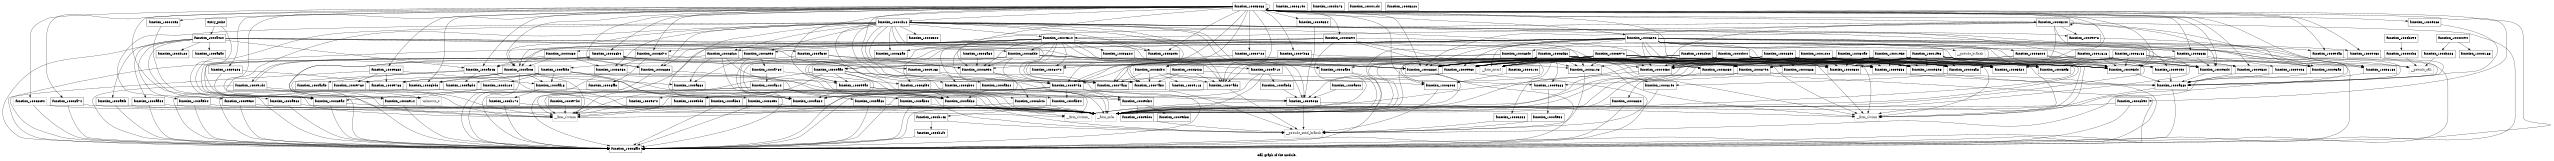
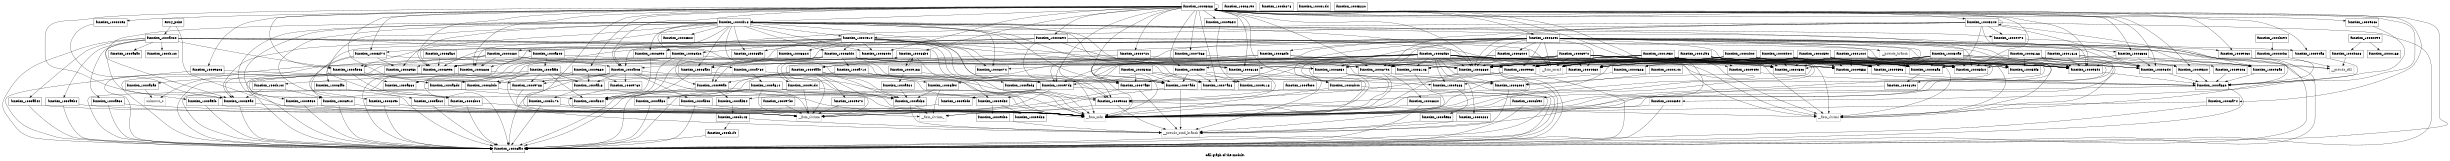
  digraph {
    fontname="DejaVu Serif"
    label="Call graph of the module."
    node [fontname="DejaVu Serif" shape=record]
    edge [fontname="DejaVu Serif"]
    n1 [label="{function_10005428}"]
    n2 [label="{function_10007adc}"]
    n3 [label="{function_10007a28}"]
    n4 [label="{function_10009338}"]
    n5 [label="{function_10007a50}"]
    n6 [color=gray50 fontcolor=gray50 label="{__asm_rlwinm}"]
    n7 [color=gray50 fontcolor=gray50 label="{__pseudo_cond_branch}"]
    n8 [label="{function_1000ae58}"]
    n9 [label="{function_10005488}"]
    n10 [label="{function_10007b68}"]
    n11 [label="{function_10005d24}"]
    n12 [label="{function_10008b4c}"]
    n13 [label="{function_100080c4}"]
    n14 [label="{function_100080ec}"]
    n15 [label="{function_1000816c}"]
    n16 [label="{function_100094a8}"]
    n17 [label="{function_10008b94}"]
    n18 [label="{function_10008fa0}"]
    n19 [label="{function_10005d74}"]
    n20 [label="{function_10008bdc}"]
    n21 [label="{function_1000629c}"]
    n22 [label="{function_100083c8}"]
    n23 [label="{function_100086b4}"]
    n24 [color=gray50 label="{function_10005de4}"]
    n25 [label="{function_1000879c}"]
    n26 [label="{function_10008884}"]
    n27 [label="{function_100088cc}"]
    n28 [label="{function_1000936c}"]
    n29 [label="{function_10009520}"]
    n30 [color=gray50 label="{function_10008ce4}"]
    n31 [label="{function_100089a4}"]
    n32 [label="{function_100093d4}"]
    n33 [label="{function_100089ec}"]
    n34 [label="{function_10008a74}"]
    n35 [label="{function_1000943c}"]
    n36 [label="{function_100095d4}"]
    n37 [label="{function_10009608}"]
    n38 [label="{function_10009654}"]
    n39 [label="{function_10009680}"]
    n40 [label="{function_1000a048}"]
    n41 [label="{function_1000a0cc}"]
    n42 [label="{function_10000394}"]
    n43 [label="{function_1000072c}"]
    n44 [label="{function_100044e8}"]
    n45 [label="{function_10004b18}"]
    n46 [label="{function_10005240}"]
    n47 [label="{function_10008148}"]
    n48 [label="{function_100097d8}"]
    n49 [color=gray50 fontcolor=gray50 label="{__asm_mfcr}"]
    n50 [label="{function_1000a68c}"]
    n51 [label="{function_10008fac}"]
    n52 [label="{function_10008914}"]
    n53 [label="{function_1000895c}"]
    n54 [label="{function_10008c54}"]
    n55 [label="{function_10009598}"]
    n56 [label="{function_10009930}"]
    n57 [label="{function_10009558}"]
    n58 [label="{function_10008fe4}"]
    n59 [label="{function_100094e0}"]
    n60 [label="{function_10006004}"]
    n61 [label="{function_100060f0}"]
    n62 [color=gray50 fontcolor=gray50 label="{__asm_rlwimi}"]
    n63 [color=gray50 fontcolor=gray50 label="{__asm_mtcrf}"]
    n64 [color=gray50 fontcolor=gray50 label="{__pseudo_branch}"]
    n65 [label="{function_100043cc}"]
    n66 [label="{function_10004430}"]
    n67 [label="{function_10009408}"]
    n68 [label="{function_10009138}"]
    n69 [label="{function_100091d4}"]
    n70 [label="{function_10009118}"]
    n71 [label="{function_10008820}"]
    n72 [label="{function_10009788}"]
    n73 [label="{function_10009088}"]
    n74 [label="{function_10009760}"]
    n75 [label="{function_1000af18}"]
    n76 [label="{function_1000a334}"]
    n77 [label="{function_1000a33c}"]
    n78 [label="{function_1000a2a0}"]
    n79 [label="{function_1000a6d4}"]
    n80 [color=gray50 fontcolor=gray50 label="{unknown_0}"]
    n81 [label="{function_1000ab0c}"]
    n82 [label="{function_100099a0}"]
    n83 [label="{function_10000280}"]
    n84 [label="{function_10009aa0}"]
    n85 [label="{function_10008b04}"]
    n86 [label="{function_10009478}"]
    n87 [label="{function_10008d2c}"]
    n88 [label="{function_10008dd0}"]
    n89 [label="{function_10008ee0}"]
    n90 [label="{function_10008abc}"]
    n91 [label="{function_10008474}"]
    n92 [label="{function_10008520}"]
    n93 [label="{function_100085a0}"]
    n94 [label="{function_10008c9c}"]
    n95 [label="{function_100093a0}"]
    n96 [label="{function_10009e80}"]
    n97 [label="{function_10004514}"]
    n98 [label="{function_10009bd0}"]
    n99 [label="{function_10009d54}"]
    n100 [label="{function_1000ab54}"]
    n101 [label="{function_1000a710}"]
    n102 [label="{function_1000acd8}"]
    n103 [color=gray50 label="{function_1000a784}"]
    n104 [label="{function_1000a814}"]
    n105 [label="{function_10008190}"]
    n106 [label="{function_1000abc4}"]
    n107 [label="{function_1000ad88}"]
    n108 [color=gray50 fontcolor=gray50 label="{__asm_rlwinm_}"]
    n109 [label="{function_100081ec}"]
    n110 [label="{function_10008324}"]
    n111 [label="{function_1000ae24}"]
    n112 [label="{function_10005ef8}"]
    n113 [label="{function_10009c70}"]
    n114 [label="{function_10008a64}"]
    n115 [label="{function_1000a9b4}"]
    n116 [label="{function_1000a9fc}"]
    n117 [label="{function_1000b17c}"]
    n118 [label="{function_100097b0}"]
    n119 [label="{function_10009d0c}"]
    n120 [label="{function_10009d38}"]
    n121 [label="{function_1000b148}"]
    n122 [label="{function_1000a340}"]
    n123 [label="{function_1000afdc}"]
    n124 [label="{function_1000b1c4}"]
    n125 [label="{function_1000a3a0}"]
    n126 [label="{function_1000a420}"]
    n127 [label="{function_1000a96c}"]
    n128 [label="{function_1000aa44}"]
    n129 [label="{function_1000b12c}"]
    n130 [color=gray50 fontcolor=gray50 label="{__pseudo_call}"]
    n131 [label="{function_1000aa8c}"]
    n132 [label="{function_1000b1f4}"]
    n133 [label="{function_1000ac0c}"]
    n134 [label="{function_1000b228}"]
    n135 [label="{function_1000b278}"]
    n136 [label="{function_1000b294}"]
    n137 [label="{function_100000b8}"]
    n138 [label="{function_10000094}"]
    n139 [label="{function_10000168}"]
    n140 [label="{function_1000014c}"]
    n141 [label="{function_100001d4}"]
    n142 [label="{entry_point}"]
    n143 [label="{function_10000238}"]
    n144 [label="{function_10000628}"]
    n145 [label="{function_100006a8}"]
    n146 [label="{function_10000b04}"]
    n147 [label="{function_100010c4}"]
    n148 [label="{function_10001618}"]
    n149 [label="{function_10001950}"]
    n150 [label="{function_10001f98}"]
    n151 [label="{function_100025e0}"]
    n152 [label="{function_10002bc4}"]
    n153 [label="{function_10003168}"]
    n154 [label="{function_100034a0}"]
    n155 [label="{function_1000397c}"]
    n156 [label="{function_10003d5c}"]
    n157 [label="{function_1000522c}"]
    n1 -> n2
    n1 -> n3
    n1 -> n4
    n1 -> n5
    n2 -> n6
    n2 -> n7
    n4 -> n8
    n5 -> n6
    n5 -> n7
    n8 -> n7
    n9 -> n2
    n9 -> n3
    n9 -> n5
    n9 -> n6
    n9 -> n9
    n9 -> n10
    n9 -> n11
    n9 -> n12
    n9 -> n13
    n9 -> n14
    n9 -> n15
    n9 -> n16
    n9 -> n17
    n9 -> n18
    n9 -> n19
    n9 -> n20
    n9 -> n21
    n9 -> n22
    n9 -> n23
    n9 -> n24
    n9 -> n25
    n9 -> n26
    n9 -> n27
    n9 -> n28
    n9 -> n29
    n9 -> n30
    n9 -> n31
    n9 -> n32
    n9 -> n33
    n9 -> n34
    n9 -> n35
    n9 -> n36
    n9 -> n37
    n9 -> n38
    n9 -> n39
    n9 -> n40
    n9 -> n41
    n9 -> n42
    n9 -> n43
    n9 -> n44
    n9 -> n45
    n9 -> n46
    n10 -> n47
    n10 -> n48
    n12 -> n18
    n12 -> n49
    n13 -> n7
    n15 -> n7
    n16 -> n50
    n17 -> n18
    n17 -> n49
    n19 -> n51
    n19 -> n52
    n19 -> n53
    n19 -> n54
    n20 -> n18
    n20 -> n49
    n21 -> n6
    n21 -> n11
    n21 -> n12
    n21 -> n16
    n21 -> n18
    n21 -> n19
    n21 -> n22
    n21 -> n25
    n21 -> n26
    n21 -> n27
    n21 -> n35
    n21 -> n36
    n21 -> n40
    n21 -> n49
    n21 -> n54
    n21 -> n55
    n21 -> n56
    n21 -> n57
    n21 -> n58
-   n21 -> n59
+   n21 -> n32
    n21 -> n60
    n21 -> n61
    n21 -> n62
    n21 -> n63
    n21 -> n64
    n21 -> n65
    n21 -> n66
    n22 -> n18
    n22 -> n26
    n22 -> n32
    n22 -> n36
    n22 -> n67
    n23 -> n18
    n23 -> n49
    n23 -> n68
    n23 -> n69
    n24 -> n2
    n24 -> n3
    n24 -> n5
    n24 -> n13
    n24 -> n70
    n25 -> n18
    n25 -> n49
    n25 -> n71
    n26 -> n18
    n26 -> n49
    n27 -> n18
    n27 -> n49
    n28 -> n50
    n29 -> n50
    n30 -> n18
    n30 -> n49
    n31 -> n18
    n31 -> n49
    n32 -> n50
    n33 -> n18
    n33 -> n49
    n34 -> n18
    n34 -> n49
    n35 -> n50
    n36 -> n50
    n37 -> n18
    n37 -> n72
    n38 -> n73
    n39 -> n18
    n39 -> n72
    n39 -> n74
    n39 -> n75
    n40 -> n76
    n40 -> n77
    n40 -> n78
    n40 -> n79
    n40 -> n80
    n41 -> n6
    n41 -> n18
    n41 -> n20
    n41 -> n49
    n41 -> n72
    n41 -> n74
    n41 -> n75
    n41 -> n81
    n42 -> n18
    n42 -> n47
    n42 -> n49
    n42 -> n56
    n42 -> n63
    n42 -> n82
    n42 -> n83
    n43 -> n56
    n43 -> n84
    n44 -> n31
    n45 -> n2
    n45 -> n3
    n45 -> n5
    n45 -> n14
    n45 -> n15
    n45 -> n26
    n45 -> n27
    n45 -> n31
    n45 -> n33
    n45 -> n36
    n45 -> n41
    n45 -> n48
    n45 -> n52
    n45 -> n53
    n45 -> n54
    n45 -> n85
    n45 -> n86
    n45 -> n87
    n45 -> n88
    n45 -> n89
    n45 -> n90
    n45 -> n91
    n45 -> n92
    n45 -> n93
    n45 -> n94
    n45 -> n95
    n45 -> n96
    n45 -> n97
    n46 -> n18
    n46 -> n25
    n46 -> n26
    n46 -> n32
    n46 -> n36
    n46 -> n41
    n46 -> n46
    n46 -> n55
    n46 -> n86
    n46 -> n95
    n46 -> n97
    n47 -> n7
    n48 -> n6
    n48 -> n18
    n48 -> n76
    n48 -> n98
    n48 -> n99
    n48 -> n100
    n50 -> n18
    n50 -> n49
    n51 -> n106
    n52 -> n18
    n52 -> n49
    n53 -> n18
    n53 -> n49
    n54 -> n18
    n54 -> n49
    n55 -> n50
    n56 -> n18
    n56 -> n48
    n56 -> n73
    n57 -> n50
    n58 -> n107
    n58 -> n108
    n59 -> n50
    n60 -> n15
    n60 -> n25
    n60 -> n26
    n60 -> n32
    n60 -> n36
    n61 -> n13
    n61 -> n47
    n61 -> n48
    n61 -> n84
    n66 -> n108
    n67 -> n50
    n68 -> n23
    n68 -> n73
    n68 -> n111
    n69 -> n6
    n69 -> n18
    n69 -> n23
    n69 -> n107
    n71 -> n18
    n71 -> n49
    n72 -> n6
    n73 -> n7
    n73 -> n62
    n73 -> n108
    n74 -> n6
    n75 -> n107
    n75 -> n117
    n78 -> n80
    n79 -> n18
    n79 -> n49
    n81 -> n18
    n81 -> n49
    n82 -> n76
    n82 -> n99
    n82 -> n100
    n83 -> n27
    n83 -> n31
    n83 -> n40
    n83 -> n41
    n83 -> n53
    n83 -> n130
    n84 -> n6
    n84 -> n48
    n84 -> n76
    n84 -> n82
    n84 -> n99
    n84 -> n107
    n84 -> n113
    n85 -> n18
    n85 -> n49
    n86 -> n50
    n87 -> n18
    n87 -> n26
    n87 -> n76
    n87 -> n77
    n87 -> n82
    n88 -> n18
    n88 -> n25
    n88 -> n26
    n88 -> n33
    n88 -> n48
    n88 -> n56
    n88 -> n76
    n88 -> n82
    n88 -> n101
    n89 -> n76
    n89 -> n77
    n89 -> n103
    n90 -> n18
    n90 -> n49
    n94 -> n18
    n94 -> n49
    n95 -> n50
    n96 -> n18
    n96 -> n108
    n97 -> n2
    n97 -> n3
    n97 -> n5
    n97 -> n14
    n97 -> n15
    n97 -> n26
    n97 -> n31
    n97 -> n33
    n97 -> n41
    n97 -> n73
    n97 -> n85
    n97 -> n87
    n97 -> n88
    n97 -> n89
    n97 -> n91
    n97 -> n93
    n97 -> n109
    n97 -> n110
    n98 -> n6
    n99 -> n119
    n99 -> n120
    n100 -> n121
    n101 -> n18
    n101 -> n49
    n101 -> n102
    n102 -> n73
    n103 -> n58
    n103 -> n104
    n104 -> n6
    n104 -> n18
    n104 -> n49
    n104 -> n107
    n104 -> n131
    n106 -> n18
    n106 -> n49
    n107 -> n7
    n107 -> n108
    n109 -> n7
    n110 -> n90
    n111 -> n107
    n113 -> n6
    n114 -> n33
    n115 -> n18
    n115 -> n49
    n116 -> n18
    n116 -> n49
    n117 -> n18
    n117 -> n49
    n118 -> n6
    n119 -> n7
    n121 -> n7
    n121 -> n132
    n122 -> n25
    n122 -> n33
    n122 -> n123
    n123 -> n7
    n123 -> n20
    n123 -> n72
    n123 -> n73
    n123 -> n75
    n123 -> n76
    n123 -> n79
    n123 -> n124
    n124 -> n31
    n124 -> n52
    n126 -> n18
    n126 -> n40
    n126 -> n73
    n126 -> n107
    n126 -> n115
    n126 -> n116
    n126 -> n122
    n126 -> n125
    n126 -> n127
    n126 -> n128
    n126 -> n129
    n126 -> n130
    n127 -> n18
    n127 -> n49
    n128 -> n18
    n128 -> n49
    n131 -> n18
    n131 -> n49
    n132 -> n18
    n133 -> n73
    n134 -> n130
    n136 -> n137
    n137 -> n130
    n138 -> n134
    n138 -> n139
    n140 -> n13
    n142 -> n6
    n142 -> n126
    n143 -> n7
    n144 -> n4
    n145 -> n109
    n146 -> n11
    n146 -> n26
    n146 -> n36
    n146 -> n47
    n146 -> n49
    n146 -> n55
    n146 -> n56
    n146 -> n57
    n146 -> n62
    n146 -> n63
    n146 -> n65
    n146 -> n66
    n146 -> n112
    n146 -> n145
    n147 -> n11
    n147 -> n26
    n147 -> n36
    n147 -> n49
    n147 -> n55
    n147 -> n56
    n147 -> n57
    n147 -> n62
    n147 -> n63
    n147 -> n65
    n147 -> n66
    n147 -> n112
    n147 -> n145
    n148 -> n11
    n148 -> n29
    n148 -> n32
    n148 -> n36
    n148 -> n49
    n148 -> n56
    n148 -> n95
    n148 -> n112
    n148 -> n145
    n149 -> n11
    n149 -> n25
    n149 -> n26
    n149 -> n32
    n149 -> n36
    n149 -> n48
    n149 -> n49
    n149 -> n54
    n149 -> n55
    n149 -> n56
    n149 -> n57
    n149 -> n59
    n149 -> n62
    n149 -> n63
    n149 -> n65
    n149 -> n66
    n149 -> n112
    n149 -> n145
    n150 -> n11
    n150 -> n25
    n150 -> n26
    n150 -> n32
    n150 -> n36
    n150 -> n48
    n150 -> n49
    n150 -> n54
    n150 -> n55
    n150 -> n56
    n150 -> n57
    n150 -> n59
    n150 -> n62
    n150 -> n63
    n150 -> n65
    n150 -> n66
    n150 -> n112
    n150 -> n145
    n151 -> n11
    n151 -> n26
    n151 -> n36
    n151 -> n49
    n151 -> n55
    n151 -> n56
    n151 -> n57
    n151 -> n62
    n151 -> n63
    n151 -> n65
    n151 -> n66
    n151 -> n112
    n151 -> n144
    n151 -> n145
    n152 -> n11
    n152 -> n26
    n152 -> n36
    n152 -> n49
    n152 -> n55
    n152 -> n56
    n152 -> n57
    n152 -> n62
    n152 -> n63
    n152 -> n65
    n152 -> n66
    n152 -> n144
    n152 -> n145
    n153 -> n11
    n153 -> n29
    n153 -> n32
    n153 -> n36
    n153 -> n49
    n153 -> n56
    n153 -> n95
    n153 -> n112
    n153 -> n145
    n154 -> n11
    n154 -> n26
    n154 -> n36
    n154 -> n49
    n154 -> n55
    n154 -> n56
    n154 -> n57
    n154 -> n62
    n154 -> n63
    n154 -> n65
    n154 -> n66
    n154 -> n112
    n154 -> n145
    n155 -> n2
    n155 -> n3
    n155 -> n11
    n155 -> n26
    n155 -> n36
    n155 -> n47
    n155 -> n49
    n155 -> n55
    n155 -> n56
    n155 -> n57
    n155 -> n62
    n155 -> n63
    n155 -> n65
    n155 -> n66
    n155 -> n145
    n156 -> n2
    n156 -> n3
    n156 -> n4
    n156 -> n5
    n156 -> n11
    n156 -> n13
    n156 -> n24
    n156 -> n26
    n156 -> n33
    n156 -> n36
    n156 -> n47
    n156 -> n49
    n156 -> n55
    n156 -> n56
    n156 -> n57
    n156 -> n62
    n156 -> n63
    n156 -> n65
    n156 -> n66
    n156 -> n90
    n156 -> n91
    n156 -> n143
    n156 -> n145
  }
